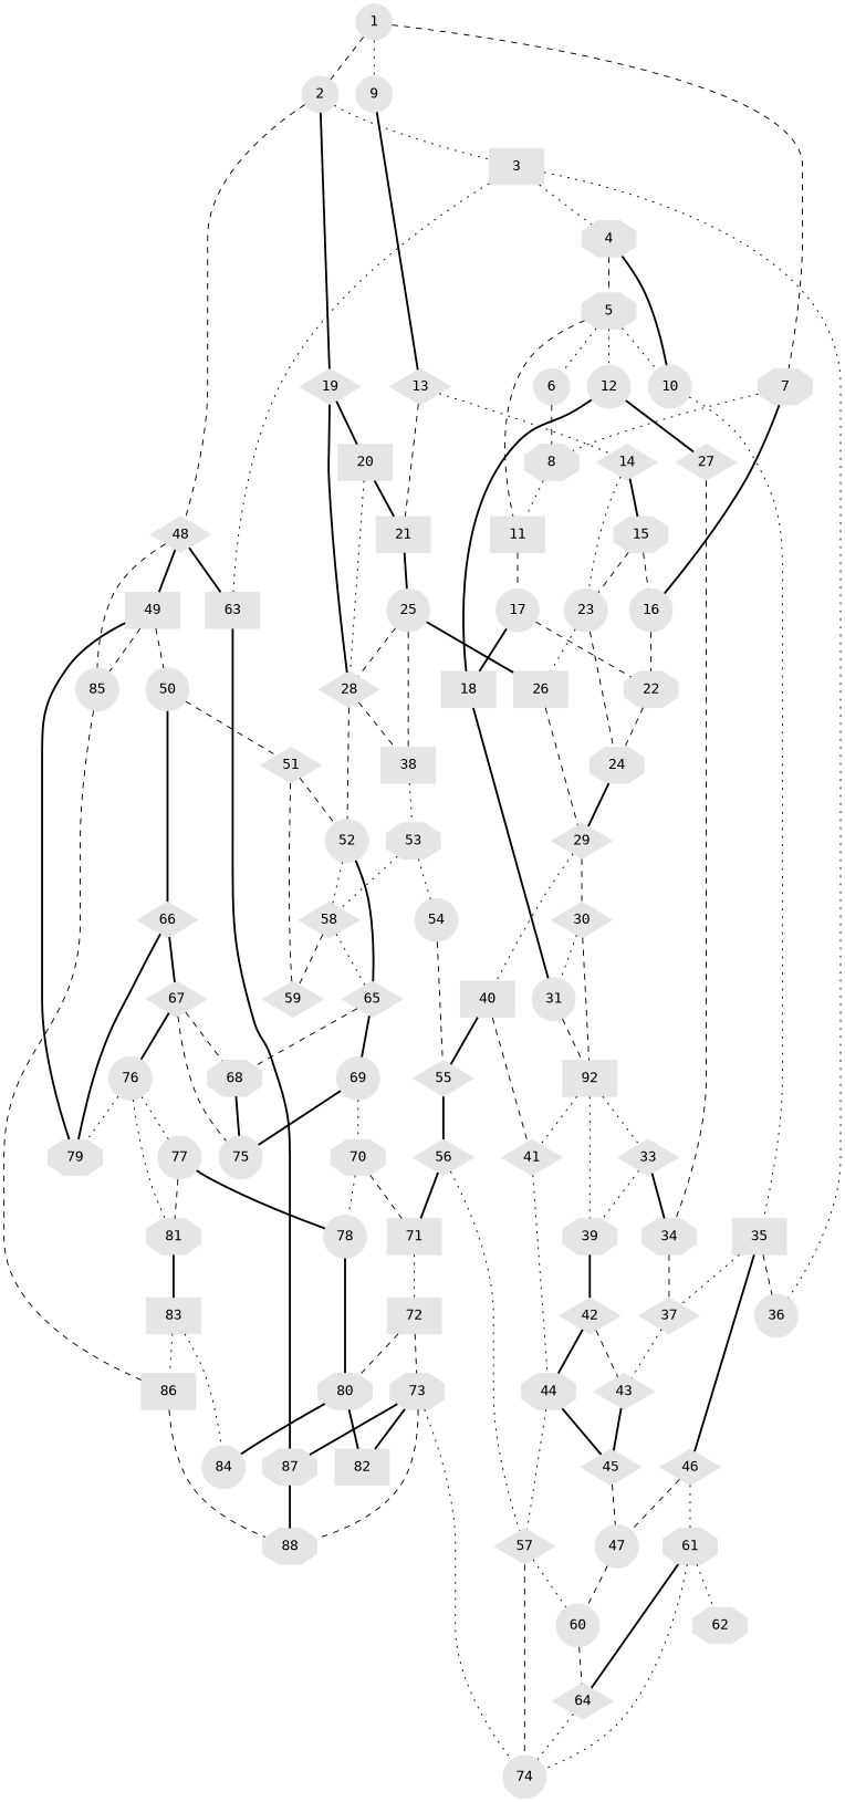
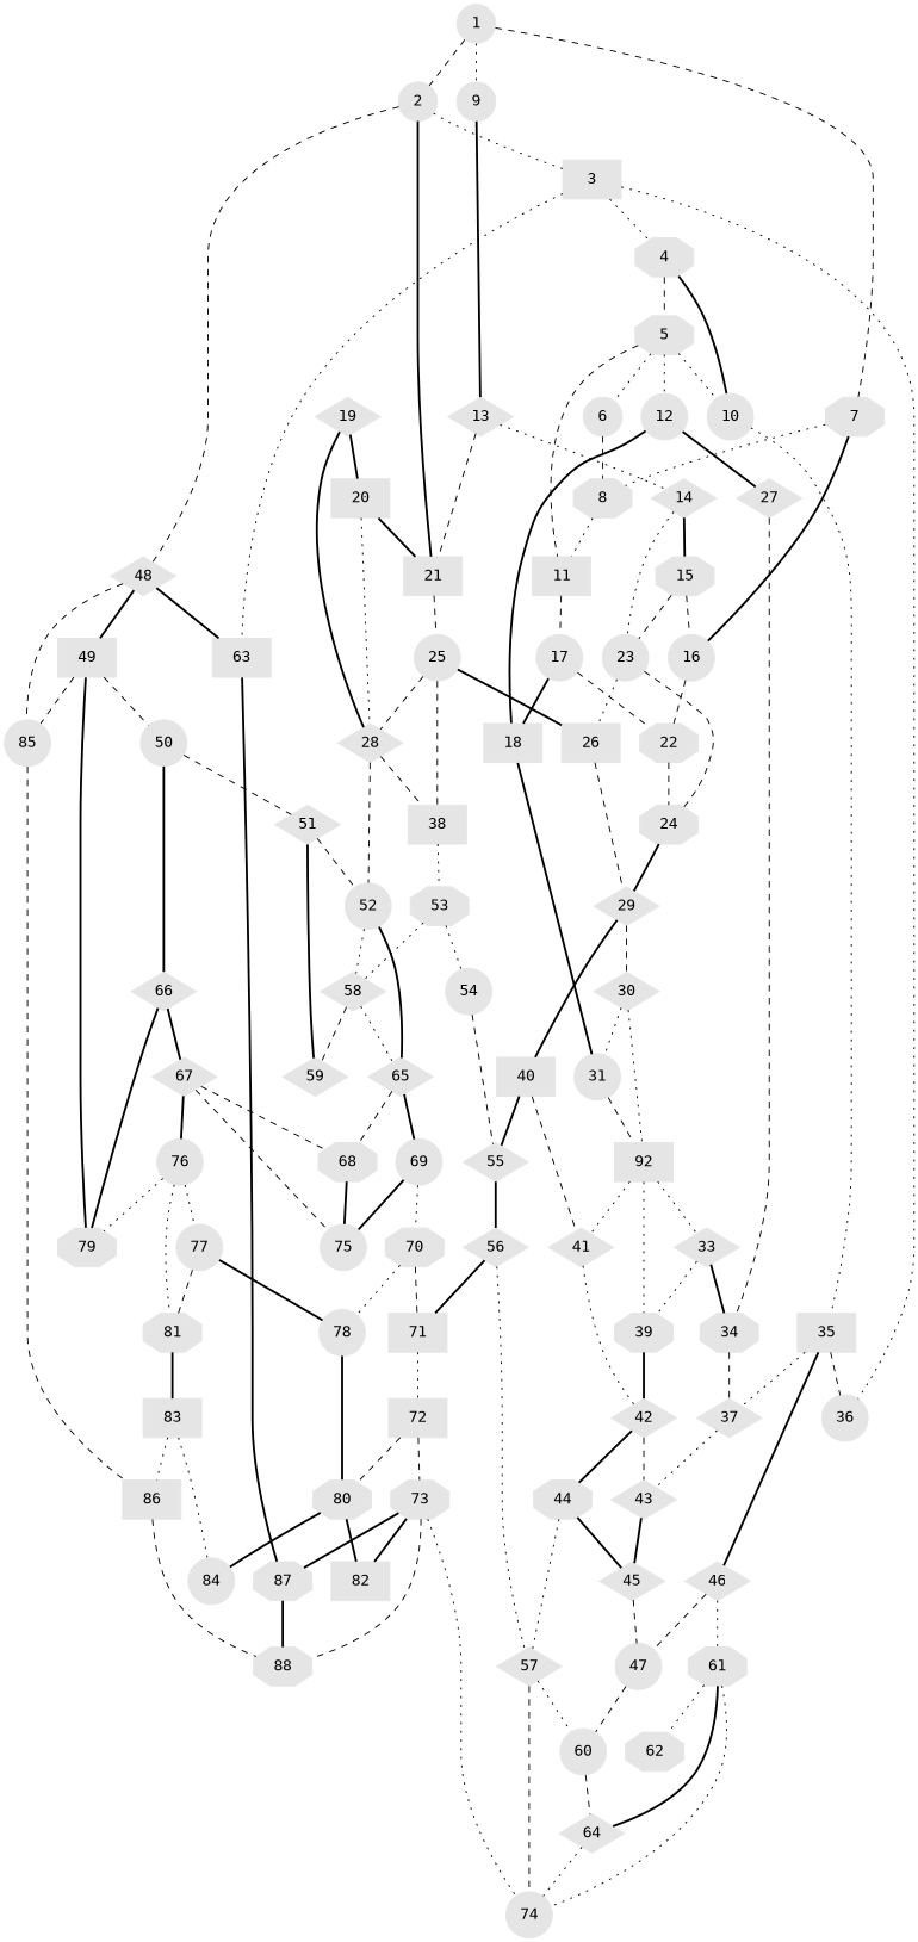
  graph {
    fontname="DejaVu Sans Mono"
    node [color=gray90 fontname="DejaVu Sans Mono" shape=circle style=filled]
    edge [fontname="DejaVu Sans Mono" style=dashed weight=1.0]
    1
    2
    7 [shape=octagon]
    9
    3 [shape=box]
    19 [shape=diamond]
    48 [shape=diamond]
    8 [shape=octagon]
    16
    13 [shape=diamond]
    4 [shape=octagon]
    36
    63 [shape=box]
    20 [shape=box]
    28 [shape=diamond]
    49 [shape=box]
    85
    5 [shape=octagon]
    10
    87 [shape=octagon]
    6
    11 [shape=box]
    12
    35 [shape=box]
    17
    18 [shape=box]
    27 [shape=diamond]
    22 [shape=octagon]
    14 [shape=diamond]
    21 [shape=box]
    37 [shape=diamond]
    46 [shape=diamond]
    31
    34 [shape=octagon]
    15 [shape=octagon]
    23
    25
    24 [shape=octagon]
    26 [shape=box]
    n40 [label=92 shape=box]
    38 [shape=box]
    52
    29 [shape=diamond]
    30 [shape=diamond]
    40 [shape=box]
    53 [shape=octagon]
    58 [shape=diamond]
    65 [shape=diamond]
    41 [shape=diamond]
    55 [shape=diamond]
    33 [shape=diamond]
    39 [shape=octagon]
    42 [shape=diamond]
    43 [shape=diamond]
    47
    61 [shape=octagon]
    45 [shape=diamond]
    54
    44 [shape=octagon]
    56 [shape=diamond]
    57 [shape=diamond]
    60
    74
    64 [shape=diamond]
    62 [shape=octagon]
    50
    79 [shape=octagon]
    86 [shape=box]
    51 [shape=diamond]
    66 [shape=diamond]
    59 [shape=diamond]
    67 [shape=diamond]
    68 [shape=octagon]
    69
    71 [shape=box]
    72 [shape=box]
    88 [shape=octagon]
    75
    70 [shape=octagon]
    76
    77
    81 [shape=octagon]
    78
    80 [shape=octagon]
    73 [shape=octagon]
    82 [shape=box]
    84
    83 [shape=box]
    1 -- 2
    1 -- 7
    1 -- 9 [style=dotted weight=2.0]
    2 -- 3 [style=dotted]
-   2 -- 19 [style=bold]
+   2 -- 21 [style=bold]
    2 -- 48
    7 -- 8 [style=dotted]
    7 -- 16 [style=bold]
    9 -- 13 [style=bold]
    3 -- 4 [style=dotted]
    3 -- 36 [style=dotted]
    3 -- 63 [style=dotted]
    19 -- 20 [style=bold]
    19 -- 28 [style=bold]
    48 -- 63 [style=bold]
    48 -- 49 [style=bold]
    48 -- 85
    8 -- 11 [style=dotted]
    16 -- 22
    13 -- 14 [style=dotted]
    13 -- 21
    4 -- 5
    4 -- 10 [style=bold]
    63 -- 87 [style=bold]
    20 -- 28 [style=dotted]
    20 -- 21 [style=bold]
    28 -- 38
    28 -- 52 [weight=2.0]
    49 -- 85
    49 -- 50
    49 -- 79 [style=bold weight=2.0]
    85 -- 86
    5 -- 10 [style=dotted]
    5 -- 6 [style=dotted]
    5 -- 11
    5 -- 12 [style=dotted weight=2.0]
    10 -- 35 [style=dotted]
    87 -- 88 [style=bold]
    6 -- 8
    11 -- 17
    12 -- 18 [style=bold]
    12 -- 27 [style=bold weight=2.0]
    35 -- 36 [weight=2.0]
    35 -- 37 [style=dotted]
    35 -- 46 [style=bold weight=2.0]
    17 -- 18 [style=bold]
    17 -- 22
    18 -- 31 [style=bold]
    27 -- 34
    22 -- 24
    14 -- 15 [style=bold]
    14 -- 23 [style=dotted]
-   21 -- 25 [style=bold]
+   21 -- 25
    37 -- 43 [style=dotted]
    46 -- 47 [weight=2.0]
    46 -- 61 [style=dotted weight=2.0]
    31 -- n40
    34 -- 37
    15 -- 16
    15 -- 23
    23 -- 24
    23 -- 26 [style=dotted weight=2.0]
    25 -- 28
    25 -- 26 [style=bold weight=2.0]
    25 -- 38
    24 -- 29 [style=bold]
    26 -- 29 [weight=2.0]
    n40 -- 41 [style=dotted]
    n40 -- 33 [style=dotted]
    n40 -- 39 [style=dotted weight=2.0]
    38 -- 53 [style=dotted]
    52 -- 58 [style=dotted]
    52 -- 65 [style=bold]
    29 -- 30
-   29 -- 40 [style=dotted]
+   29 -- 40 [style=bold]
    30 -- 31 [style=dotted]
-   30 -- n40
+   30 -- n40 [style=dotted]
    40 -- 41
    40 -- 55 [style=bold]
    53 -- 58 [style=dotted]
    53 -- 54 [style=dotted]
    58 -- 65 [style=dotted weight=2.0]
    58 -- 59 [weight=2.0]
    65 -- 68
    65 -- 69 [style=bold]
-   41 -- 44 [style=dotted]
+   41 -- 42 [style=dotted]
    55 -- 56 [style=bold]
    33 -- 34 [style=bold]
    33 -- 39 [style=dotted]
    39 -- 42 [style=bold weight=3.0]
    42 -- 43
    42 -- 44 [style=bold]
    43 -- 45 [style=bold]
    47 -- 60
    61 -- 74 [style=dotted]
    61 -- 64 [style=bold]
    61 -- 62 [style=dotted]
    45 -- 47
    54 -- 55
    44 -- 45 [style=bold]
    44 -- 57 [style=dotted]
    56 -- 57 [style=dotted]
    56 -- 71 [style=bold]
    57 -- 60 [style=dotted]
    57 -- 74 [weight=2.0]
    60 -- 64
    64 -- 74 [style=dotted]
    50 -- 51
    50 -- 66 [style=bold]
    86 -- 88
    51 -- 52
-   51 -- 59
+   51 -- 59 [style=bold]
    66 -- 79 [style=bold]
    66 -- 67 [style=bold]
    67 -- 68
    67 -- 75
    67 -- 76 [style=bold weight=2.0]
    68 -- 75 [style=bold]
    69 -- 75 [style=bold]
    69 -- 70 [style=dotted]
    71 -- 72 [style=dotted]
    72 -- 80
    72 -- 73
    70 -- 71
    70 -- 78 [style=dotted]
    76 -- 79 [style=dotted weight=2.0]
    76 -- 77 [style=dotted]
    76 -- 81 [style=dotted]
    77 -- 81
    77 -- 78 [style=bold]
    81 -- 83 [style=bold]
    78 -- 80 [style=bold]
    80 -- 82 [style=bold weight=2.0]
    80 -- 84 [style=bold weight=2.0]
    73 -- 87 [style=bold]
    73 -- 74 [style=dotted weight=2.0]
    73 -- 88
    73 -- 82 [style=bold]
    83 -- 86 [style=dotted]
    83 -- 84 [style=dotted]
  }
